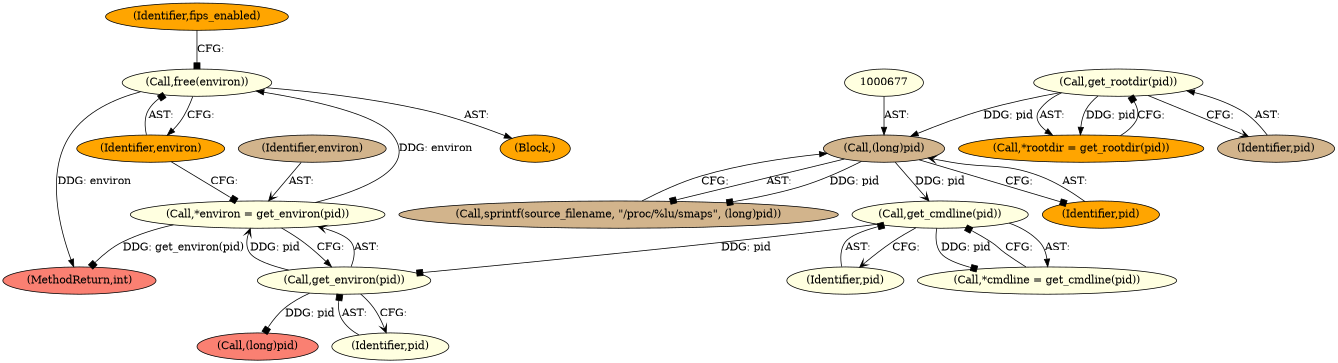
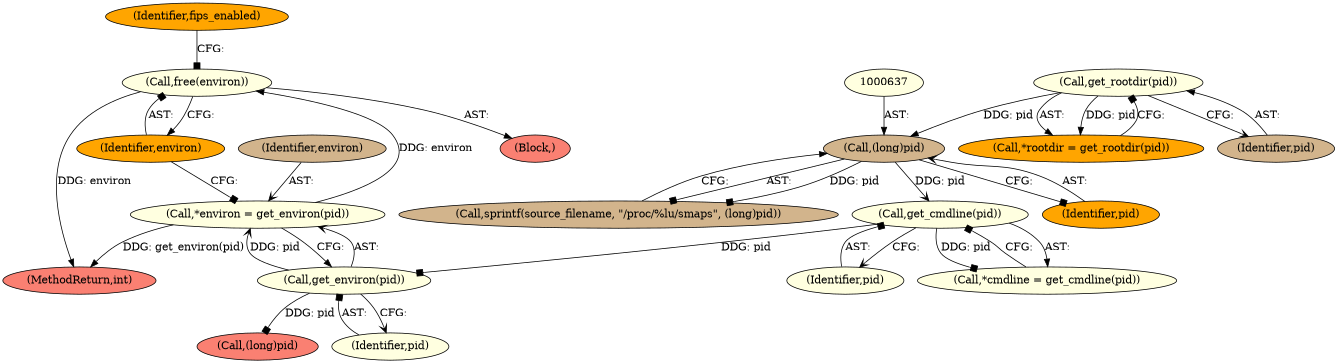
  digraph {
    node [fillcolor=lightyellow style=filled]
    edge [arrowhead=box]
    n1 [label="(Call,free(environ))"]
    n2 [fillcolor=orange label="(Identifier,environ)"]
    n3 [fillcolor=salmon label="(MethodReturn,int)"]
-   n4 [fillcolor=orange label="(Block,)"]
+   n4 [fillcolor=salmon label="(Block,)"]
    n5 [label="(Call,*environ = get_environ(pid))"]
    n6 [label="(Call,get_environ(pid))"]
    n7 [fillcolor=salmon label="(Call,(long)pid)"]
    n8 [label="(Identifier,pid)"]
    n9 [label="(Call,get_cmdline(pid))"]
    n10 [label="(Identifier,pid)"]
    n11 [label="(Call,*cmdline = get_cmdline(pid))"]
    n12 [fillcolor=tan label="(Call,(long)pid)"]
    n13 [fillcolor=orange label="(Identifier,pid)"]
    n14 [fillcolor=tan label="(Call,sprintf(source_filename, \"/proc/%lu/smaps\", (long)pid))"]
    n15 [label="(Call,get_rootdir(pid))"]
    n16 [fillcolor=orange label="(Call,*rootdir = get_rootdir(pid))"]
    n17 [fillcolor=tan label="(Identifier,pid)"]
    n18 [fillcolor=orange label="(Identifier,fips_enabled)"]
    n19 [fillcolor=tan label="(Identifier,environ)"]
-   1000677
+   1000677 [label=1000637]
    n1 -> n2 [arrowhead=normal label="CFG: "]
    n1 -> n3 [arrowhead=normal label="DDG: environ"]
    n1 -> n4 [arrowhead=normal label="AST: "]
    n2 -> n1 [label="AST: "]
    n2 -> n5 [label="CFG: "]
    n5 -> n1 [arrowhead=normal label="DDG: environ"]
-   n5 -> n3 [label="DDG: get_environ(pid)"]
+   n5 -> n3 [arrowhead=normal label="DDG: get_environ(pid)"]
    n5 -> n6 [arrowhead=normal label="CFG: "]
    n6 -> n5 [arrowhead=vee label="AST: "]
    n6 -> n5 [arrowhead=vee label="DDG: pid"]
    n6 -> n7 [label="DDG: pid"]
    n6 -> n8 [arrowhead=vee label="CFG: "]
    n8 -> n6 [label="AST: "]
    n9 -> n6 [label="DDG: pid"]
    n9 -> n10 [arrowhead=vee label="CFG: "]
    n9 -> n11 [arrowhead=normal label="AST: "]
    n9 -> n11 [label="DDG: pid"]
    n10 -> n9 [label="AST: "]
    n11 -> n9 [label="CFG: "]
    n12 -> n9 [arrowhead=vee label="DDG: pid"]
    n12 -> n13 [label="CFG: "]
    n12 -> n14 [label="AST: "]
    n12 -> n14 [label="DDG: pid"]
    n13 -> n12 [arrowhead=vee label="AST: "]
    n14 -> n12 [arrowhead=normal label="CFG: "]
    n15 -> n12 [arrowhead=normal label="DDG: pid"]
    n15 -> n16 [arrowhead=normal label="AST: "]
    n15 -> n16 [arrowhead=normal label="DDG: pid"]
    n15 -> n17 [arrowhead=vee label="CFG: "]
    n16 -> n15 [label="CFG: "]
    n17 -> n15 [arrowhead=normal label="AST: "]
    n18 -> n1 [label="CFG: "]
    n19 -> n5 [arrowhead=vee label="AST: "]
    1000677 -> n12 [arrowhead=normal label="AST: "]
  }
